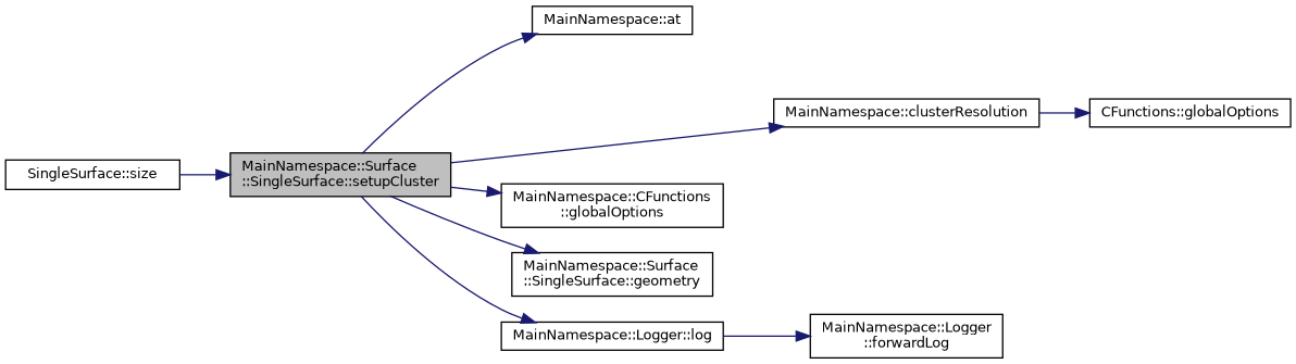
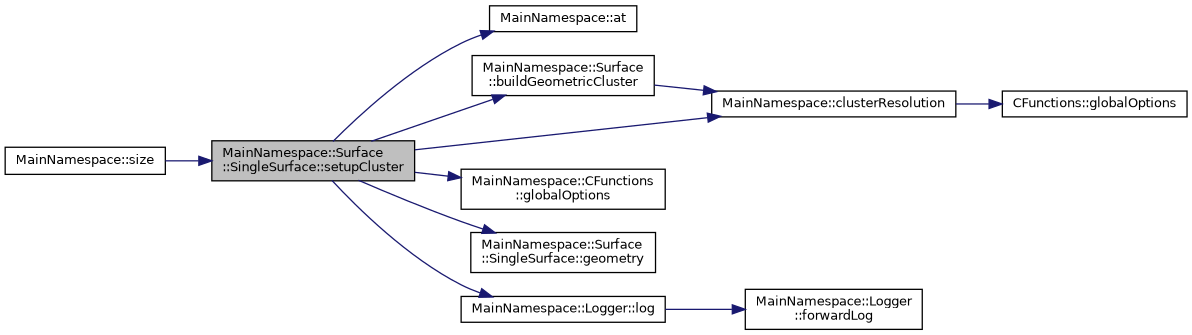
  digraph {
    rankdir=LR
    node [color=black fillcolor=white fontname=Helvetica fontsize=10 shape=record style=filled]
    edge [color=midnightblue fontname=Helvetica fontsize=10 labelfontname=Helvetica labelfontsize=10 style=solid]
    n1 [fillcolor=grey75 fontcolor=black height=0.2 label="MainNamespace::Surface\l::SingleSurface::setupCluster" width=0.4]
    n2 [height=0.2 label="MainNamespace::at" width=0.4]
+   n3 [height=0.2 label="MainNamespace::Surface\l::buildGeometricCluster" width=0.4]
    n4 [height=0.2 label="MainNamespace::clusterResolution" width=0.4]
    n5 [height=0.2 label="MainNamespace::CFunctions\l::globalOptions" width=0.4]
    n6 [height=0.2 label="MainNamespace::Surface\l::SingleSurface::geometry" width=0.4]
    n7 [height=0.2 label="MainNamespace::Logger::log" width=0.4]
    n8 [height=0.2 label="CFunctions::globalOptions" width=0.4]
    n9 [height=0.2 label="MainNamespace::Logger\l::forwardLog" width=0.4]
-   n10 [height=0.2 label="SingleSurface::size" width=0.4]
+   n10 [height=0.2 label="MainNamespace::size" width=0.4]
    n1 -> n2
+   n1 -> n3
    n1 -> n4
    n1 -> n5
    n1 -> n6
    n1 -> n7
+   n3 -> n4
    n4 -> n8
    n7 -> n9
    n10 -> n1
  }
